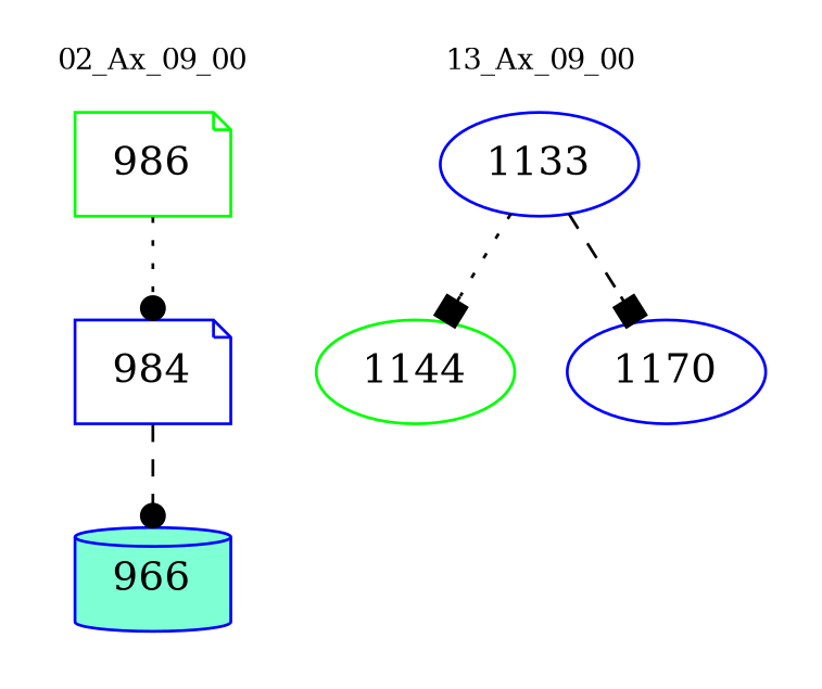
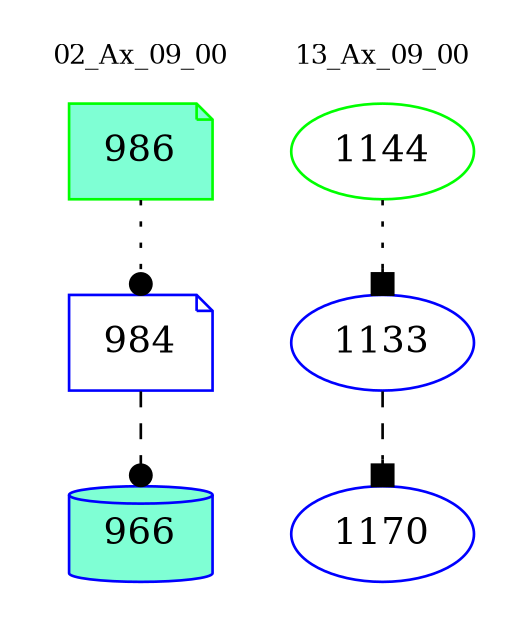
  digraph {
    node [color=blue fillcolor=white shape=ellipse style=filled]
    edge [arrowhead=dot color=black style=dotted]
-   n1 [color=green label=986 shape=note]
+   n1 [color=green fillcolor=aquamarine label=986 shape=note]
    n2 [label=984 shape=note]
    n3 [fillcolor=aquamarine label=966 shape=cylinder]
    n4 [color=green label=1144]
    n5 [label=1133]
    n6 [label=1170]
    subgraph cluster_1 {
      color=white
      fontsize=10
      label="02_Ax_09_00"
      n1
      n2
      n3
    }
    subgraph cluster_2 {
      color=white
      fontsize=10
      label="13_Ax_09_00"
      n4
      n5
      n6
    }
    n1 -> n2
    n2 -> n3 [style=dashed]
-   n5 -> n4 [arrowhead=box]
+   n4 -> n5 [arrowhead=box]
    n5 -> n6 [arrowhead=box style=dashed]
  }
